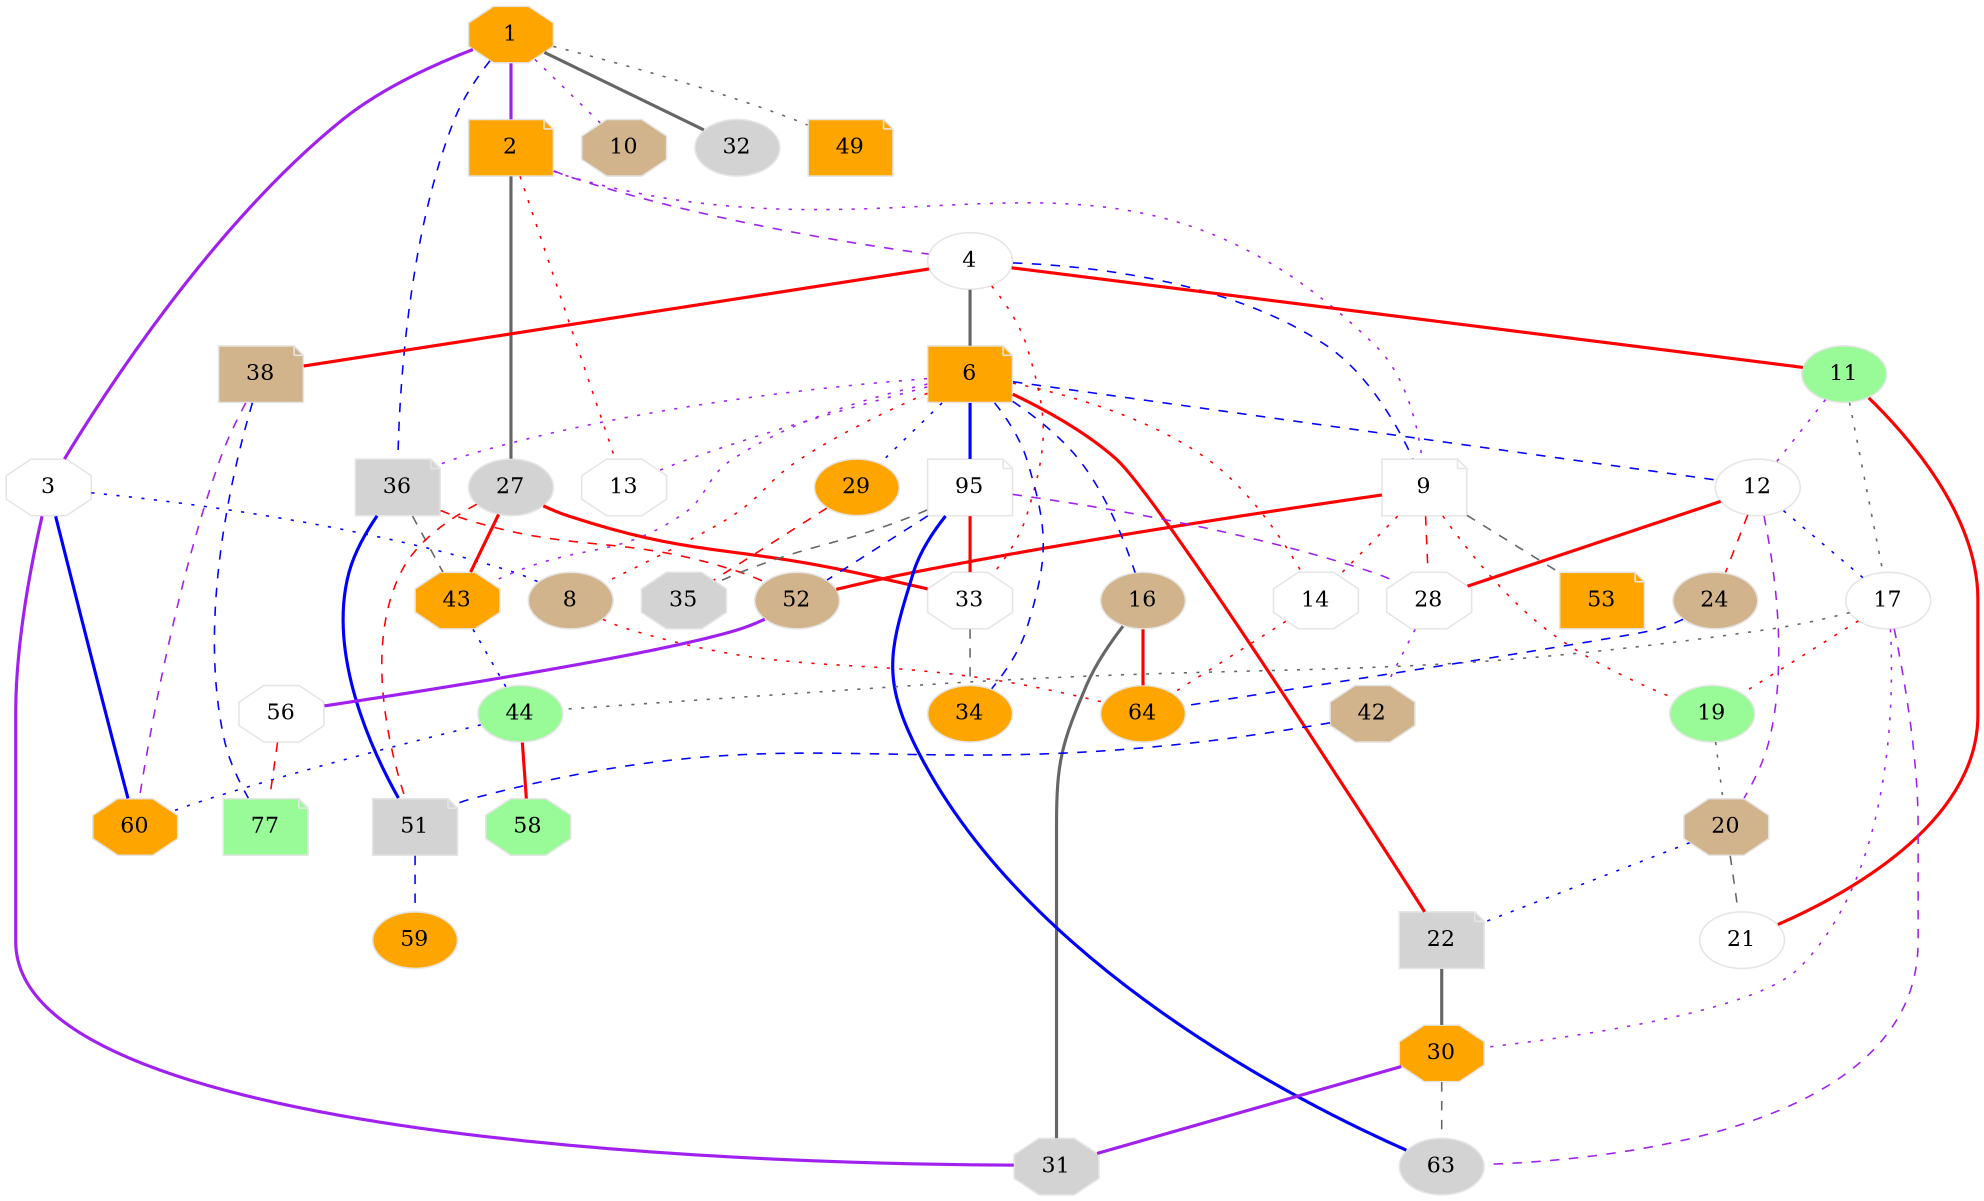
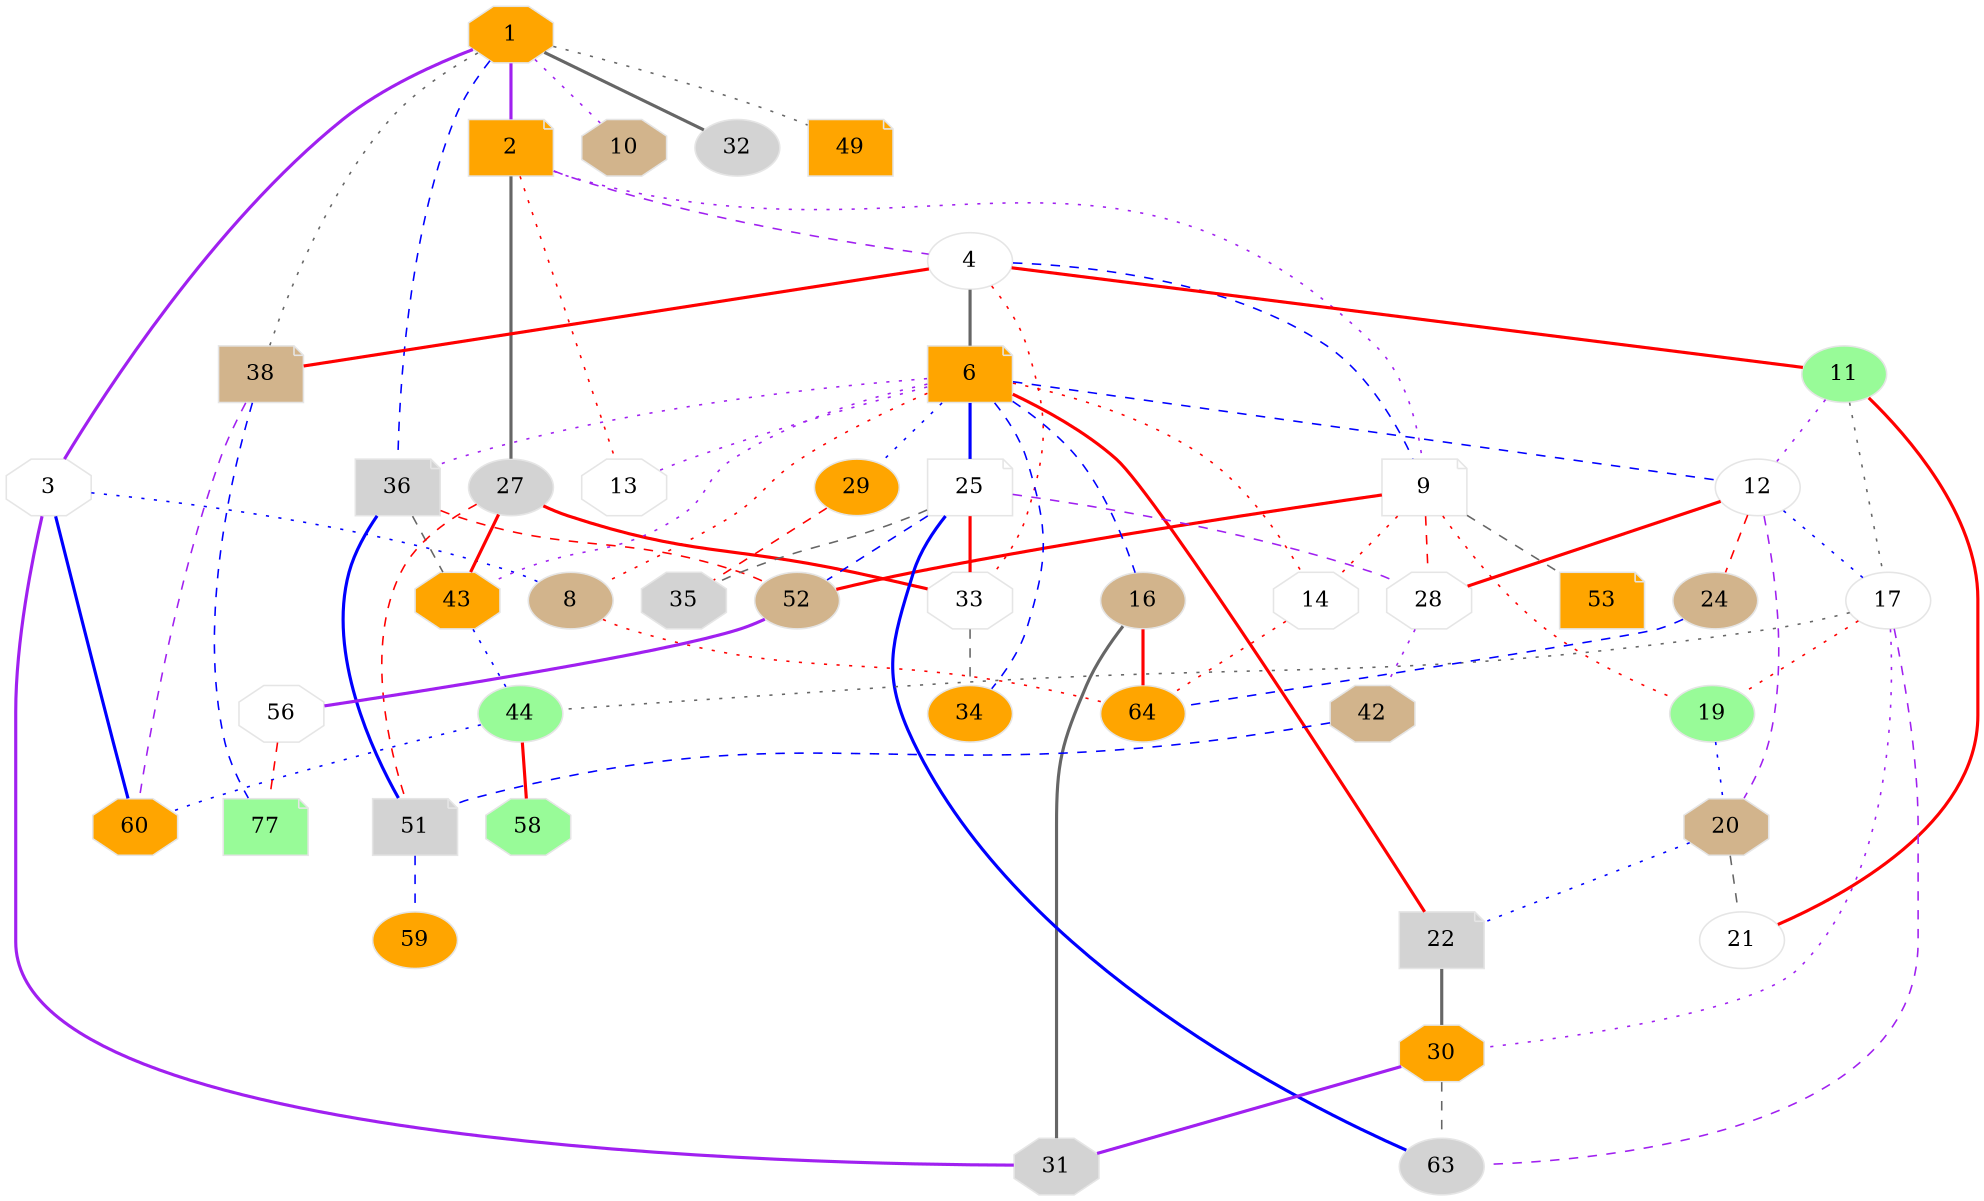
  graph {
    node [color=gray90 fillcolor=orange shape=ellipse style=filled]
    edge [color=red style=dotted]
    1 [shape=octagon super="+62"]
    2 [shape=note super="+39"]
    3 [fillcolor=white shape=octagon super="+7"]
    10 [fillcolor=tan shape=octagon]
    32 [fillcolor=lightgrey]
    36 [fillcolor=lightgrey shape=note super="+69"]
    38 [fillcolor=tan shape=note super="+48"]
    49 [shape=note]
    4 [fillcolor=white super="+5"]
    9 [fillcolor=white shape=note super="+41"]
    13 [fillcolor=white shape=octagon super="+70"]
    27 [fillcolor=lightgrey super="+47"]
    8 [fillcolor=tan super="+75"]
    31 [fillcolor=lightgrey shape=octagon super="+40"]
    60 [shape=octagon super="+68"]
    43 [shape=octagon super="+46"]
    52 [fillcolor=tan super="+57"]
    51 [fillcolor=lightgrey shape=note super="+55"]
    77 [fillcolor=palegreen shape=note]
    6 [shape=note super="+15"]
    11 [fillcolor=palegreen super="+18"]
    33 [fillcolor=white shape=octagon super="+37"]
    14 [fillcolor=white shape=octagon]
    19 [fillcolor=palegreen super="+73"]
    28 [fillcolor=white shape=octagon]
    53 [shape=note super="+65"]
    64 [super="+72"]
    12 [fillcolor=white super="+45"]
    16 [fillcolor=tan super="+26"]
    22 [fillcolor=lightgrey shape=note super="+66"]
-   25 [fillcolor=white shape=note super="+54" label=95]
+   25 [fillcolor=white shape=note super="+54"]
    29 [super="+74"]
    34
    17 [fillcolor=white super="+61"]
    21 [fillcolor=white super="+23"]
    20 [fillcolor=tan shape=octagon super="+71"]
    24 [fillcolor=tan]
    30 [shape=octagon super="+76"]
    63 [fillcolor=lightgrey super="+67"]
    35 [fillcolor=lightgrey shape=octagon]
    44 [fillcolor=palegreen super="+50"]
    42 [fillcolor=tan shape=octagon]
    56 [fillcolor=white shape=octagon super="+78"]
    58 [fillcolor=palegreen shape=octagon]
    59
    1 -- 2 [color=purple style=bold]
    1 -- 3 [color=purple style=bold]
    1 -- 10 [color=purple]
    1 -- 32 [color=gray40 style=bold]
    1 -- 36 [color=blue style=dashed]
+   1 -- 38 [color=gray40]
    1 -- 49 [color=gray40]
    2 -- 4 [color=purple style=dashed]
    2 -- 9 [color=purple]
    2 -- 13
    2 -- 27 [color=gray40 style=bold]
    3 -- 8 [color=blue]
    3 -- 31 [color=purple style=bold]
    3 -- 60 [color=blue style=bold]
    36 -- 43 [color=gray40 style=dashed]
    36 -- 52 [style=dashed]
    36 -- 51 [color=blue style=bold]
    38 -- 60 [color=purple style=dashed weight=2]
    38 -- 77 [color=blue style=dashed]
    4 -- 38 [style=bold weight=2]
    4 -- 9 [color=blue style=dashed]
    4 -- 6 [color=gray40 style=bold]
    4 -- 11 [style=bold]
    4 -- 33
    9 -- 52 [style=bold]
    9 -- 14
    9 -- 19
    9 -- 28 [style=dashed]
    9 -- 53 [color=gray40 style=dashed]
    27 -- 43 [style=bold]
    27 -- 51 [style=dashed]
    27 -- 33 [style=bold]
    8 -- 64
    43 -- 44 [color=blue]
    52 -- 56 [color=purple style=bold]
    51 -- 59 [color=blue style=dashed]
    6 -- 36 [color=purple]
    6 -- 13 [color=purple]
    6 -- 8
    6 -- 43 [color=purple]
    6 -- 14
    6 -- 12 [color=blue style=dashed]
    6 -- 16 [color=blue style=dashed]
    6 -- 22 [style=bold]
    6 -- 25 [color=blue style=bold]
    6 -- 29 [color=blue]
    6 -- 34 [color=blue style=dashed]
    11 -- 12 [color=purple]
    11 -- 17 [color=gray40]
    11 -- 21 [style=bold]
    33 -- 34 [color=gray40 style=dashed]
    14 -- 64
-   19 -- 20 [color=gray40]
+   19 -- 20 [color=blue]
    28 -- 42 [color=purple]
    12 -- 28 [style=bold]
    12 -- 17 [color=blue]
    12 -- 20 [color=purple style=dashed]
    12 -- 24 [style=dashed]
    16 -- 31 [color=gray40 style=bold]
    16 -- 64 [style=bold]
    22 -- 30 [color=gray40 style=bold]
    25 -- 52 [color=blue style=dashed]
    25 -- 33 [style=bold]
    25 -- 28 [color=purple style=dashed]
    25 -- 63 [color=blue style=bold]
    25 -- 35 [color=gray40 style=dashed]
    29 -- 35 [style=dashed]
    17 -- 19
    17 -- 30 [color=purple]
    17 -- 63 [color=purple style=dashed]
    17 -- 44 [color=gray40]
    20 -- 22 [color=blue]
    20 -- 21 [color=gray40 style=dashed]
    24 -- 64 [color=blue style=dashed]
    30 -- 31 [color=purple style=bold]
    30 -- 63 [color=gray40 style=dashed]
    44 -- 60 [color=blue]
    44 -- 58 [style=bold]
    42 -- 51 [color=blue style=dashed]
    56 -- 77 [style=dashed]
  }
